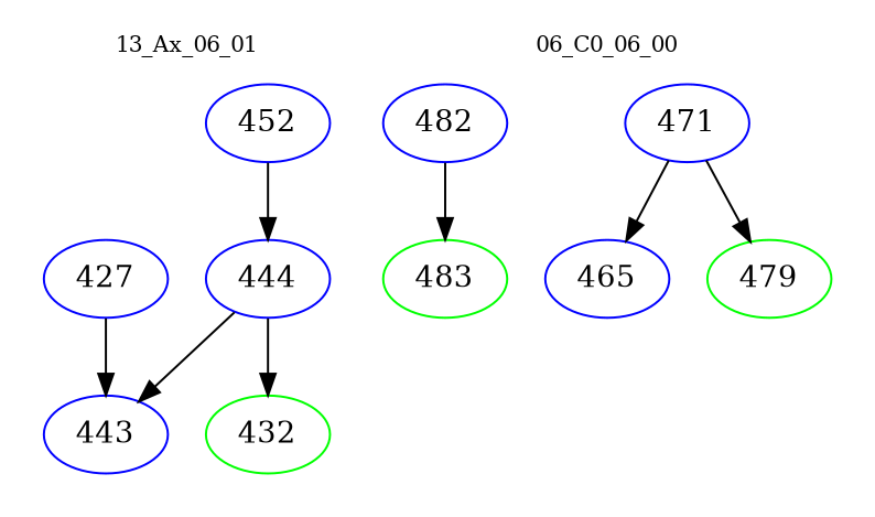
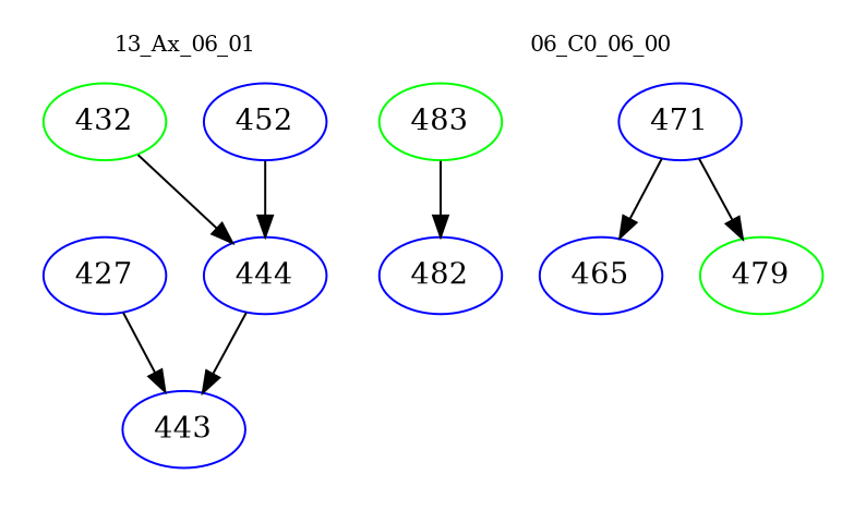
  digraph {
    node [color=blue]
    edge [color=black]
    n1 [label=444]
    n2 [label=443]
    n3 [label=452]
    n4 [color=green label=432]
    n5 [label=427]
    n6 [label=471]
    n7 [label=465]
    n8 [color=green label=479]
    n9 [label=482]
    n10 [color=green label=483]
    subgraph cluster_1 {
      color=white
      fontsize=10
      label="13_Ax_06_01"
      n1
      n2
      n3
      n4
      n5
    }
    subgraph cluster_2 {
      color=white
      fontsize=10
      label="06_C0_06_00"
      n6
      n7
      n8
      n9
      n10
    }
    n1 -> n2
-   n1 -> n4
+   n4 -> n1
    n3 -> n1
    n5 -> n2
    n6 -> n7
    n6 -> n8
-   n9 -> n10
+   n10 -> n9
  }
